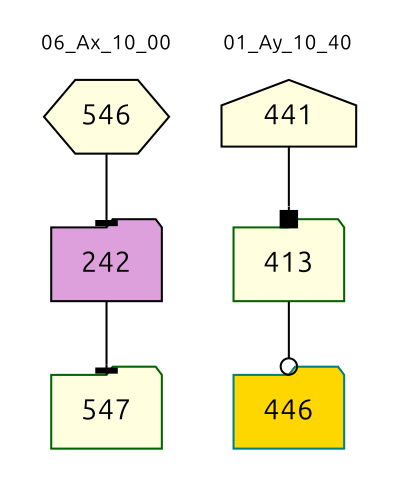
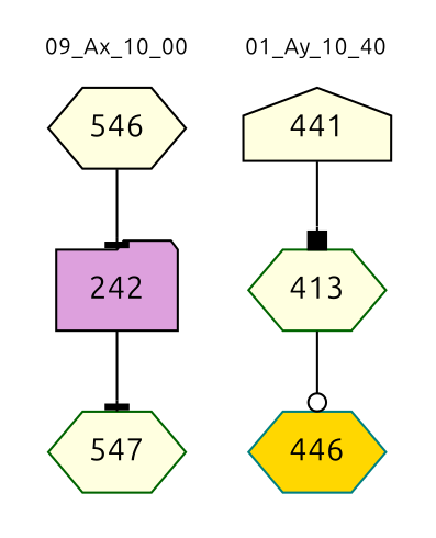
  digraph {
    fontname=Ubuntu
    node [color=black fillcolor=lightyellow fontname=Ubuntu shape=hexagon style=filled]
    edge [arrowhead=tee color=black fontname=Ubuntu]
    n1 [label=546]
    n2 [fillcolor=plum label=242 shape=folder]
-   n3 [color=darkgreen label=547 shape=folder]
+   n3 [color=darkgreen label=547]
    n4 [label=441 shape=house]
-   n5 [color=darkgreen label=413 shape=folder]
-   n6 [color=teal fillcolor=gold label=446 shape=folder]
+   n5 [color=darkgreen label=413]
+   n6 [color=teal fillcolor=gold label=446]
    subgraph cluster_1 {
      color=white
      fontsize=10
-     label="06_Ax_10_00"
+     label="09_Ax_10_00"
      n1
      n2
      n3
    }
    subgraph cluster_2 {
      color=white
      fontsize=10
      label="01_Ay_10_40"
      n4
      n5
      n6
    }
    n1 -> n2
    n2 -> n3
    n4 -> n5 [arrowhead=box]
    n5 -> n6 [arrowhead=odot]
  }
